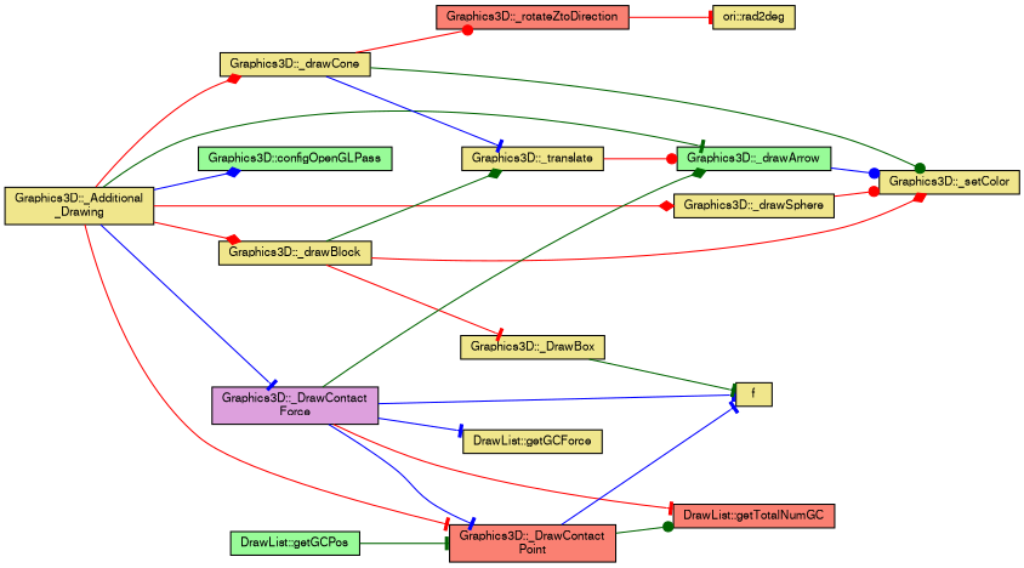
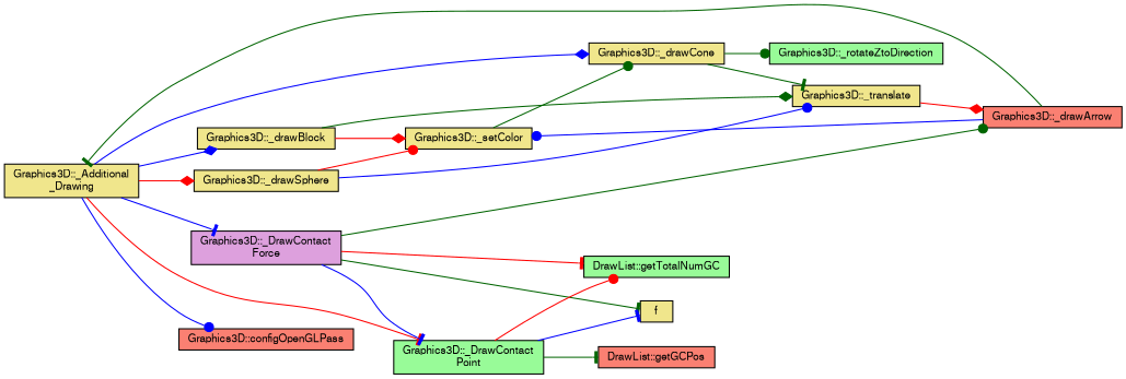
  digraph {
    rankdir=LR
    node [color=black fillcolor=khaki fontname=FreeSans fontsize=10 shape=record style=filled]
    edge [arrowhead=tee color=red fontname=FreeSans fontsize=10 labelfontname=FreeSans labelfontsize=10 style=solid]
    n1 [fontcolor=black height=0.2 label="Graphics3D::_Additional\l_Drawing" width=0.4]
-   n2 [fillcolor=palegreen height=0.2 label="Graphics3D::_drawArrow" width=0.4]
+   n2 [fillcolor=salmon height=0.2 label="Graphics3D::_drawArrow" width=0.4]
    n3 [height=0.2 label="Graphics3D::_drawBlock" width=0.4]
    n4 [height=0.2 label="Graphics3D::_drawCone" width=0.4]
    n5 [fillcolor=plum height=0.2 label="Graphics3D::_DrawContact\lForce" width=0.4]
-   n6 [fillcolor=salmon height=0.2 label="Graphics3D::_DrawContact\lPoint" width=0.4]
+   n6 [fillcolor=palegreen height=0.2 label="Graphics3D::_DrawContact\lPoint" width=0.4]
    n7 [height=0.2 label="Graphics3D::_drawSphere" width=0.4]
-   n8 [fillcolor=palegreen height=0.2 label="Graphics3D::configOpenGLPass" width=0.4]
+   n8 [fillcolor=salmon height=0.2 label="Graphics3D::configOpenGLPass" width=0.4]
    n9 [height=0.2 label="Graphics3D::_setColor" width=0.4]
    n10 [height=0.2 label="Graphics3D::_translate" width=0.4]
-   n11 [height=0.2 label="Graphics3D::_DrawBox" width=0.4]
-   n12 [fillcolor=salmon height=0.2 label="Graphics3D::_rotateZtoDirection" width=0.4]
+   n12 [fillcolor=palegreen height=0.2 label="Graphics3D::_rotateZtoDirection" width=0.4]
    n13 [height=0.2 label=f width=0.4]
-   n14 [fillcolor=salmon height=0.2 label="DrawList::getTotalNumGC" width=0.4]
-   n15 [height=0.2 label="DrawList::getGCForce" width=0.4]
-   n16 [fillcolor=palegreen height=0.2 label="DrawList::getGCPos" width=0.4]
-   n17 [height=0.2 label="ori::rad2deg" width=0.4]
-   n1 -> n2 [color=darkgreen]
-   n1 -> n3 [arrowhead=diamond]
-   n1 -> n4 [arrowhead=diamond]
+   n14 [fillcolor=palegreen height=0.2 label="DrawList::getTotalNumGC" width=0.4]
+   n16 [fillcolor=salmon height=0.2 label="DrawList::getGCPos" width=0.4]
+   n2 -> n1 [color=darkgreen]
+   n1 -> n3 [arrowhead=diamond color=blue]
+   n1 -> n4 [arrowhead=diamond color=blue]
    n1 -> n5 [color=blue]
    n1 -> n6
    n1 -> n7 [arrowhead=diamond]
-   n1 -> n8 [arrowhead=diamond color=blue]
+   n1 -> n8 [arrowhead=dot color=blue]
    n2 -> n9 [arrowhead=dot color=blue]
    n3 -> n9 [arrowhead=diamond]
    n3 -> n10 [arrowhead=diamond color=darkgreen]
-   n3 -> n11
-   n4 -> n9 [arrowhead=dot color=darkgreen]
-   n4 -> n10 [color=blue]
-   n4 -> n12 [arrowhead=dot]
-   n5 -> n2 [arrowhead=diamond color=darkgreen]
+   n9 -> n4 [arrowhead=dot color=darkgreen]
+   n4 -> n10 [color=darkgreen]
+   n4 -> n12 [arrowhead=dot color=darkgreen]
+   n5 -> n2 [arrowhead=dot color=darkgreen]
    n5 -> n6 [color=blue]
-   n5 -> n13 [color=blue]
+   n5 -> n13 [color=darkgreen]
    n5 -> n14
-   n5 -> n15 [color=blue]
    n6 -> n13 [color=blue]
-   n6 -> n14 [arrowhead=dot color=darkgreen]
-   n16 -> n6 [color=darkgreen]
+   n6 -> n14 [arrowhead=dot]
+   n6 -> n16 [color=darkgreen]
    n7 -> n9 [arrowhead=dot]
-   n10 -> n2 [arrowhead=dot]
-   n11 -> n13 [color=darkgreen]
-   n12 -> n17
+   n7 -> n10 [arrowhead=dot color=blue]
+   n10 -> n2 [arrowhead=diamond]
  }
